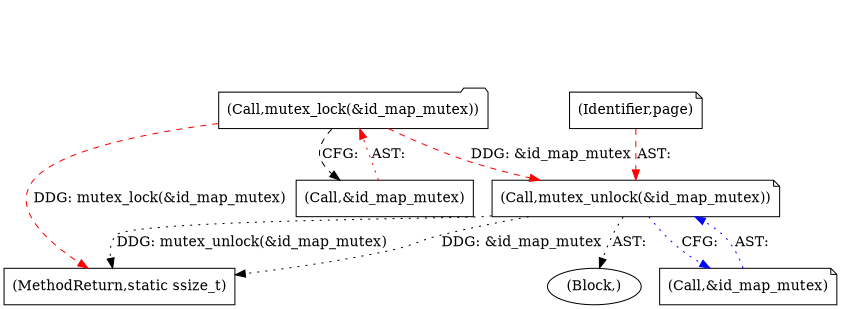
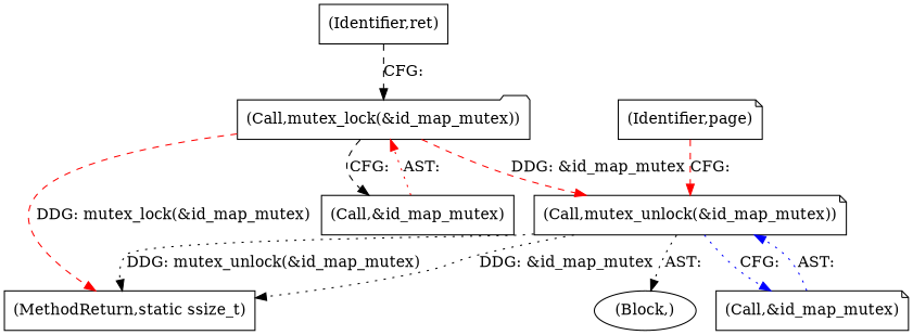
  digraph {
    node [shape=note]
    edge [color=black style=dotted]
    n1 [label="(Call,mutex_unlock(&id_map_mutex))"]
    n2 [label="(MethodReturn,static ssize_t)" shape=box]
    n3 [label="(Block,)" shape=ellipse]
    n4 [label="(Call,&id_map_mutex)"]
    n5 [label="(Call,mutex_lock(&id_map_mutex))" shape=folder]
    n6 [label="(Call,&id_map_mutex)" shape=box]
    n7 [label="(Identifier,page)"]
+   n8 [label="(Identifier,ret)" shape=box]
    n1 -> n2 [label="DDG: &id_map_mutex"]
    n1 -> n2 [label="DDG: mutex_unlock(&id_map_mutex)"]
    n1 -> n3 [label="AST: "]
    n1 -> n4 [color=blue label="CFG: "]
    n4 -> n1 [color=blue label="AST: "]
    n5 -> n1 [color=red label="DDG: &id_map_mutex" style=dashed]
    n5 -> n2 [color=red label="DDG: mutex_lock(&id_map_mutex)" style=dashed]
    n5 -> n6 [label="CFG: " style=dashed]
    n6 -> n5 [color=red label="AST: "]
-   n7 -> n1 [color=red label="AST: " style=dashed]
+   n7 -> n1 [color=red label="CFG: " style=dashed]
+   n8 -> n5 [label="CFG: " style=dashed]
  }
